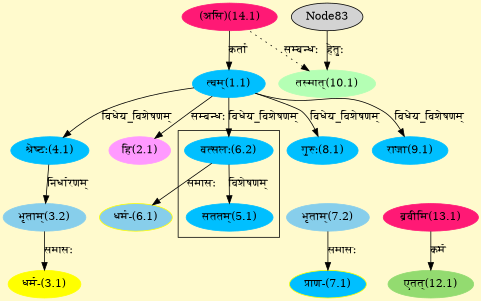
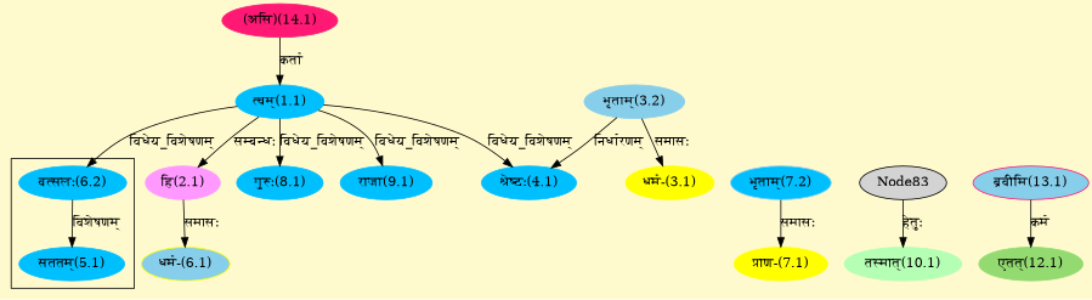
  digraph {
    bgcolor=lemonchiffon1
    compound=true
    rankdir=BT
    node [color="#00BFFF" style=filled]
    edge [dir=back]
    n1 [label="सततम्(5.1)"]
    n2 [label="वत्सलः(6.2)"]
    n3 [label="त्वम्(1.1)"]
    n4 [color="#FF1975" label="(असि)(14.1)"]
    n5 [color="#FF99FF" label="हि(2.1)"]
    n6 [color="#FFFF00" label="धर्म-(3.1)"]
    n7 [color="#87CEEB" label="भृताम्(3.2)"]
    n8 [label="श्रेष्ठः(4.1)"]
    n9 [color="#FFFF00" fillcolor="#87CEEB" label="धर्म-(6.1)"]
-   n10 [color="#FFFF00" label="प्राण-(7.1)" fillcolor="#00BFFF"]
-   n11 [color="#87CEEB" label="भृताम्(7.2)"]
+   n10 [color="#FFFF00" label="प्राण-(7.1)"]
+   n11 [color="#87CEEB" label="भृताम्(7.2)" fillcolor="#00BFFF"]
    n12 [label="गुरुः(8.1)"]
    n13 [label="राजा(9.1)"]
    n14 [color="#B4FFB4" label="तस्मात्(10.1)"]
    n15 [label=Node83 color=""]
-   n16 [color="#FF1975" label="ब्रवीमि(13.1)"]
+   n16 [color="#FF1975" label="ब्रवीमि(13.1)" fillcolor="#87CEEB"]
    n17 [color="#93DB70" label="एतत्(12.1)"]
    subgraph cluster_1 {
      n1
      n2
    }
    n1 -> n2 [label="विशेषणम्"]
    n2 -> n3 [label="विधेय_विशेषणम्"]
    n3 -> n4 [label="कर्ता"]
    n5 -> n3 [label="सम्बन्धः"]
    n6 -> n7 [label="समासः"]
-   n7 -> n8 [label="निर्धारणम्"]
+   n8 -> n7 [label="निर्धारणम्"]
    n8 -> n3 [label="विधेय_विशेषणम्"]
-   n9 -> n2 [label="समासः"]
+   n9 -> n5 [label="समासः"]
    n10 -> n11 [label="समासः"]
    n12 -> n3 [label="विधेय_विशेषणम्"]
    n13 -> n3 [label="विधेय_विशेषणम्"]
-   n14 -> n4 [label="सम्बन्धः" style=dotted]
    n14 -> n15 [label="हेतुः"]
    n17 -> n16 [label="कर्म"]
  }
